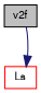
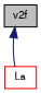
  digraph {
    rankdir=TB
    node [fontname=FreeSans fontsize=10 shape=record]
    n1 [color=black fillcolor=grey75 fontcolor=black height=0.2 label=v2f style=filled width=0.4]
    n2 [color=red height=0.2 label=Ls width=0.4]
-   n2 -> n1 [color=midnightblue dir=back fontname=FreeSans fontsize=10 labelfontname=FreeSans labelfontsize=10 style=solid]
+   n1 -> n2 [color=midnightblue dir=back fontname=FreeSans fontsize=10 labelfontname=FreeSans labelfontsize=10 style=solid]
  }
